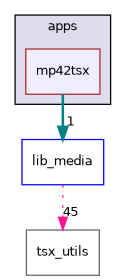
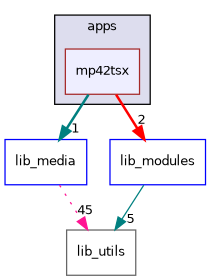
  digraph {
    compound=true
    node [color=blue fillcolor=white fontname=Helvetica fontsize=10 shape=box style=filled]
    edge [color=teal labeldistance=1.5 labelfontname=Helvetica labelfontsize=10 style=bold]
    n1 [color=brown fillcolor="#eeeeff" label=mp42tsx pencolor=black]
    n2 [label=lib_media]
-   n4 [color=gray40 label=tsx_utils fillcolor="" style=""]
+   n3 [label=lib_modules]
+   n4 [color=gray40 label=lib_utils fillcolor="" style=""]
    subgraph cluster_1 {
      bgcolor="#ddddee"
      fontname=Helvetica
      fontsize=10
      label=apps
      pencolor=black
      n1
    }
    n1 -> n2 [headlabel=1]
+   n1 -> n3 [color=red headlabel=2]
    n2 -> n4 [color=deeppink headlabel=45 style=dotted]
+   n3 -> n4 [headlabel=5 style=solid]
  }
